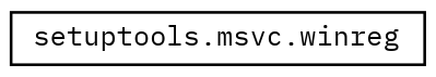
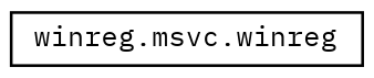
  digraph {
    rankdir=TB
    fontname="IBM Plex Mono"
-   n1 [color=black fillcolor=white fontname="IBM Plex Mono" fontsize=10 height=0.2 label="setuptools.msvc.winreg" shape=record style=filled width=0.4]
+   n1 [color=black fillcolor=white fontname="IBM Plex Mono" fontsize=10 height=0.2 label="winreg.msvc.winreg" shape=record style=filled width=0.4]
  }
